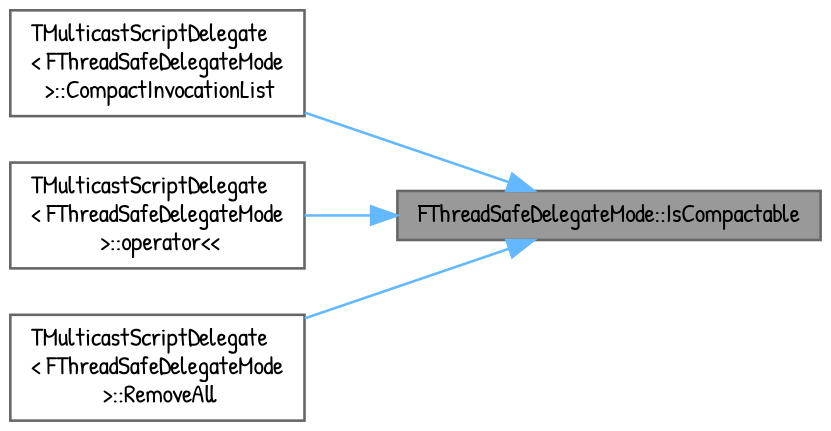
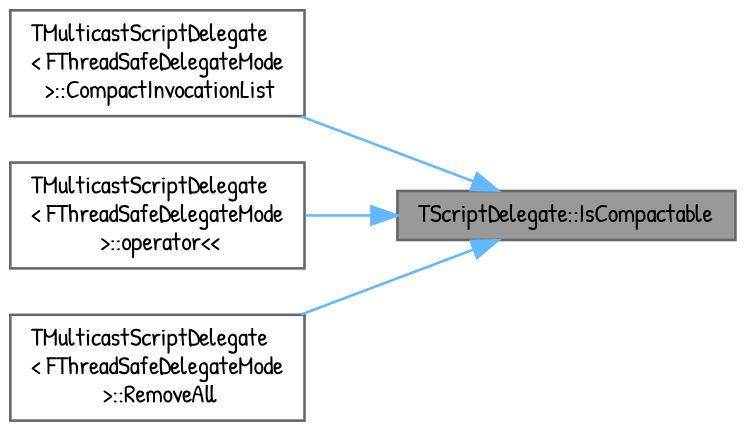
  digraph {
    rankdir=RL
    fontname="Patrick Hand"
    node [color=grey40 fillcolor=white fontname="Patrick Hand" fontsize=10 shape=box style=filled]
    edge [color=steelblue1 dir=back fontname="Patrick Hand" fontsize=10 labelfontname=Helvetica labelfontsize=10 style=solid]
-   n1 [color=gray40 fillcolor=grey60 fontcolor=black height=0.2 label="FThreadSafeDelegateMode::IsCompactable" width=0.4]
+   n1 [color=gray40 fillcolor=grey60 fontcolor=black height=0.2 label="TScriptDelegate::IsCompactable" width=0.4]
    n2 [height=0.2 label="TMulticastScriptDelegate\l\< FThreadSafeDelegateMode\l \>::CompactInvocationList" width=0.4]
    n3 [height=0.2 label="TMulticastScriptDelegate\l\< FThreadSafeDelegateMode\l \>::operator\<\<" width=0.4]
    n4 [height=0.2 label="TMulticastScriptDelegate\l\< FThreadSafeDelegateMode\l \>::RemoveAll" width=0.4]
    n1 -> n2
    n1 -> n3
    n1 -> n4
  }
